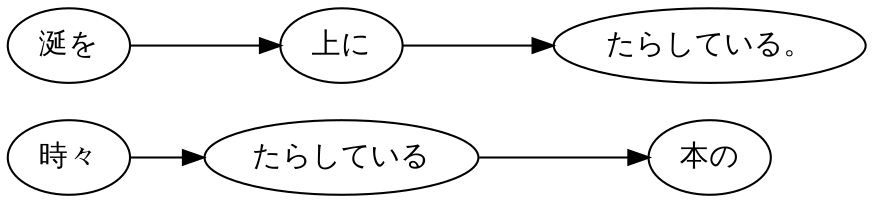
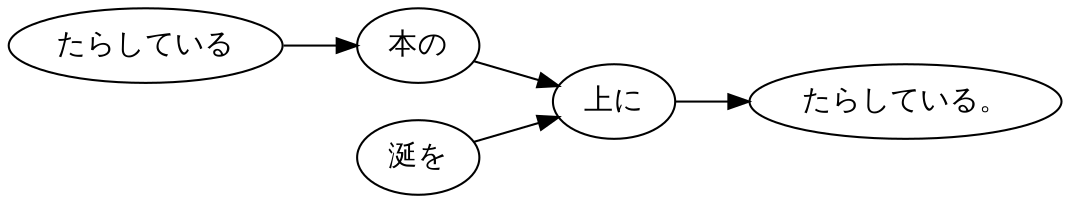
  digraph {
    fontname="IBM Plex Sans"
    rankdir=LR
    node [fontname="IBM Plex Sans"]
    edge [fontname="IBM Plex Sans"]
-   n1 [label="時々"]
    n2 [label="たらしている"]
    n3 [label="本の"]
    n4 [label="上に"]
    n5 [label="たらしている。"]
    n6 [label="涎を"]
-   n1 -> n2
    n2 -> n3
+   n3 -> n4
    n4 -> n5
    n6 -> n4
  }
